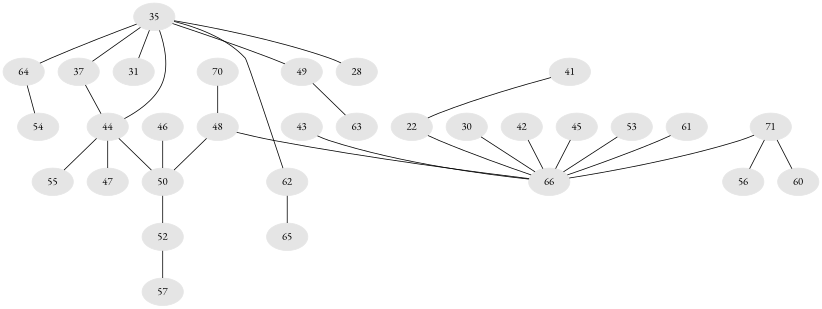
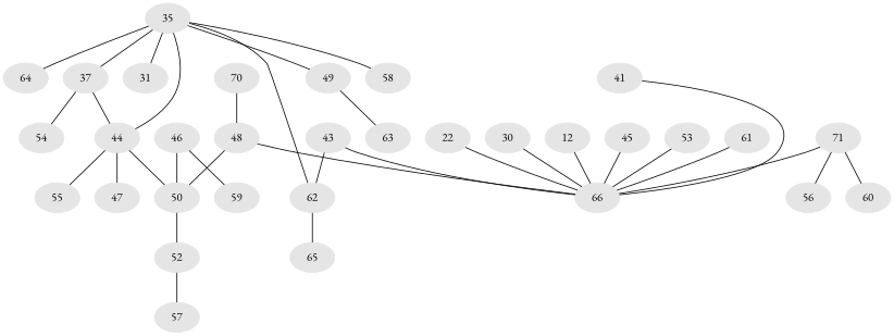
  graph {
    fontname="EB Garamond"
    node [color=gray90 fontname="EB Garamond" style=filled]
    edge [fontname="EB Garamond"]
    66 [super="+1+2+3+6+34+31"]
    22
    30
    35 [super="+24+25+19"]
    37 [super="+20+26"]
    n6 [label=31]
    44 [super="+23+39"]
    49
-   58 [label=28]
+   58
    62
    64
    54
    47
    50 [super="+28"]
    55
    63
    65
    48 [super="+7+32"]
    n19 [label=70]
    41
-   42
+   42 [label=12]
    43 [super="+36"]
    52
    45
    46 [super="+29"]
+   59
    57
    n28 [label=71]
    56
    60
    53
    61
    22 -- 66
    30 -- 66
    35 -- 37 [weight=2]
    35 -- n6
    35 -- 44
    35 -- 49
    35 -- 58
    35 -- 62
    35 -- 64
    37 -- 44
-   64 -- 54
+   37 -- 54
    44 -- 47
    44 -- 50
    44 -- 55
    49 -- 63
    62 -- 65
    50 -- 52
    48 -- 66
    48 -- 50 [weight=2]
    n19 -- 48
-   41 -- 22
+   41 -- 66
    42 -- 66
    43 -- 66
+   43 -- 62
    52 -- 57
    45 -- 66
    46 -- 50
+   46 -- 59
    n28 -- 66
    n28 -- 56
    n28 -- 60
    53 -- 66
    61 -- 66
  }
